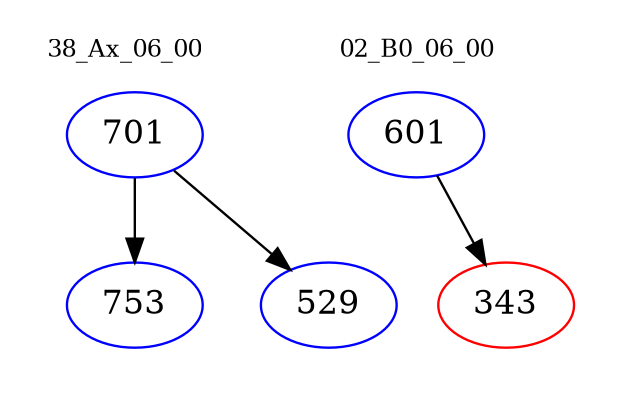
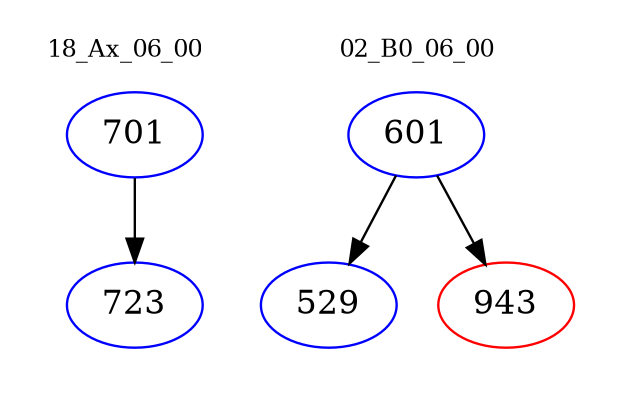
  digraph {
    node [color=blue]
    edge [color=black]
    n1 [label=701]
-   n2 [label=753]
+   n2 [label=723]
    n3 [label=601]
    n4 [label=529]
-   n5 [color=red label=343]
+   n5 [color=red label=943]
    subgraph cluster_1 {
      color=white
      fontsize=10
-     label="38_Ax_06_00"
+     label="18_Ax_06_00"
      n1
      n2
    }
    subgraph cluster_2 {
      color=white
      fontsize=10
      label="02_B0_06_00"
      n3
      n4
      n5
    }
    n1 -> n2
-   n1 -> n4
+   n3 -> n4
    n3 -> n5
  }
